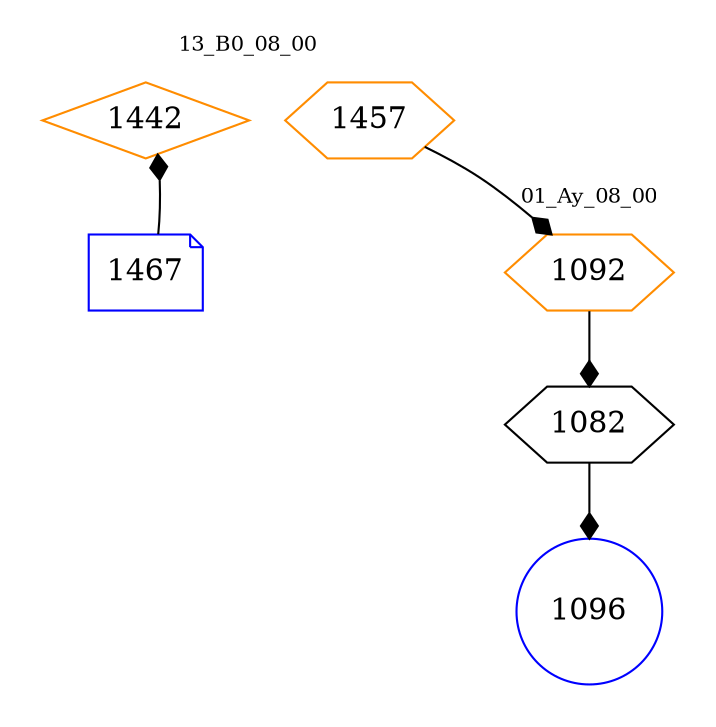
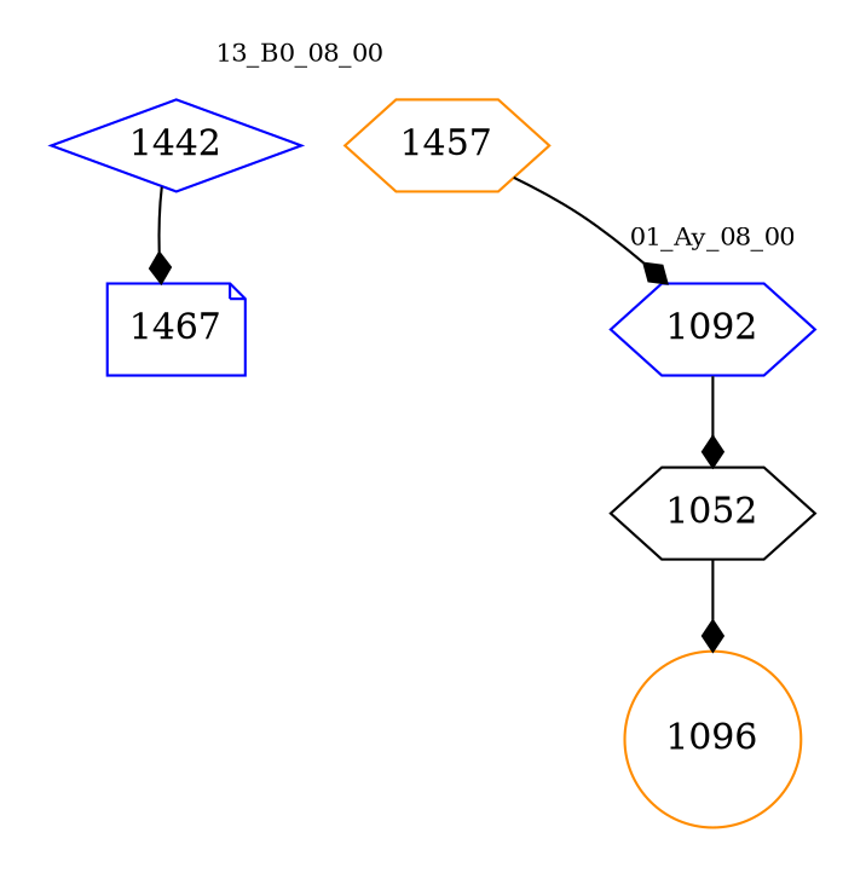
  digraph {
    node [color=blue shape=hexagon]
    edge [arrowhead=diamond color=black]
-   n1 [color=darkorange label=1092]
-   n2 [color=black label=1082]
-   n3 [label=1096 shape=circle]
+   n1 [label=1092]
+   n2 [color=black label=1052]
+   n3 [color=darkorange label=1096 shape=circle]
    n4 [color=darkorange label=1457]
-   n5 [color=darkorange label=1442 shape=diamond]
+   n5 [label=1442 shape=diamond]
    n6 [label=1467 shape=note]
    subgraph cluster_1 {
      color=white
      fontsize=10
      label="01_Ay_08_00"
      n1
      n2
      n3
    }
    subgraph cluster_2 {
      color=white
      fontsize=10
      label="13_B0_08_00"
      n4
      n5
      n6
    }
    n1 -> n2
    n2 -> n3
    n4 -> n1
-   n6 -> n5
+   n5 -> n6
  }
